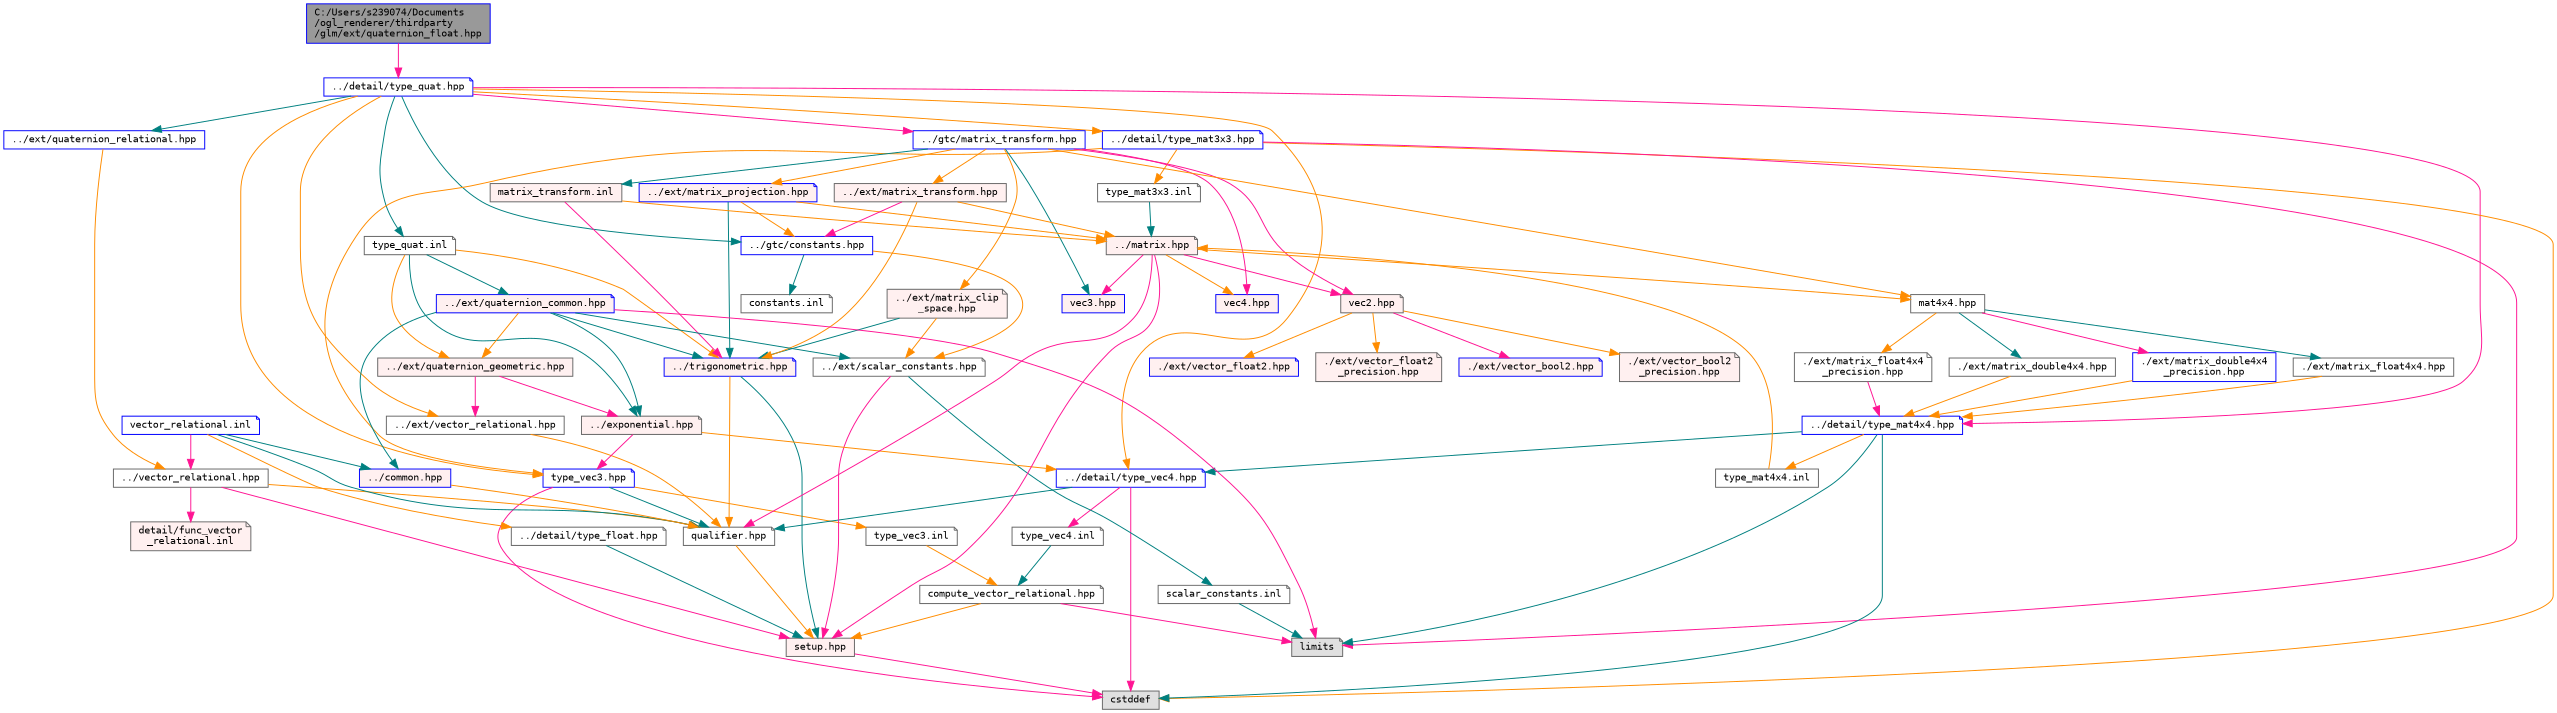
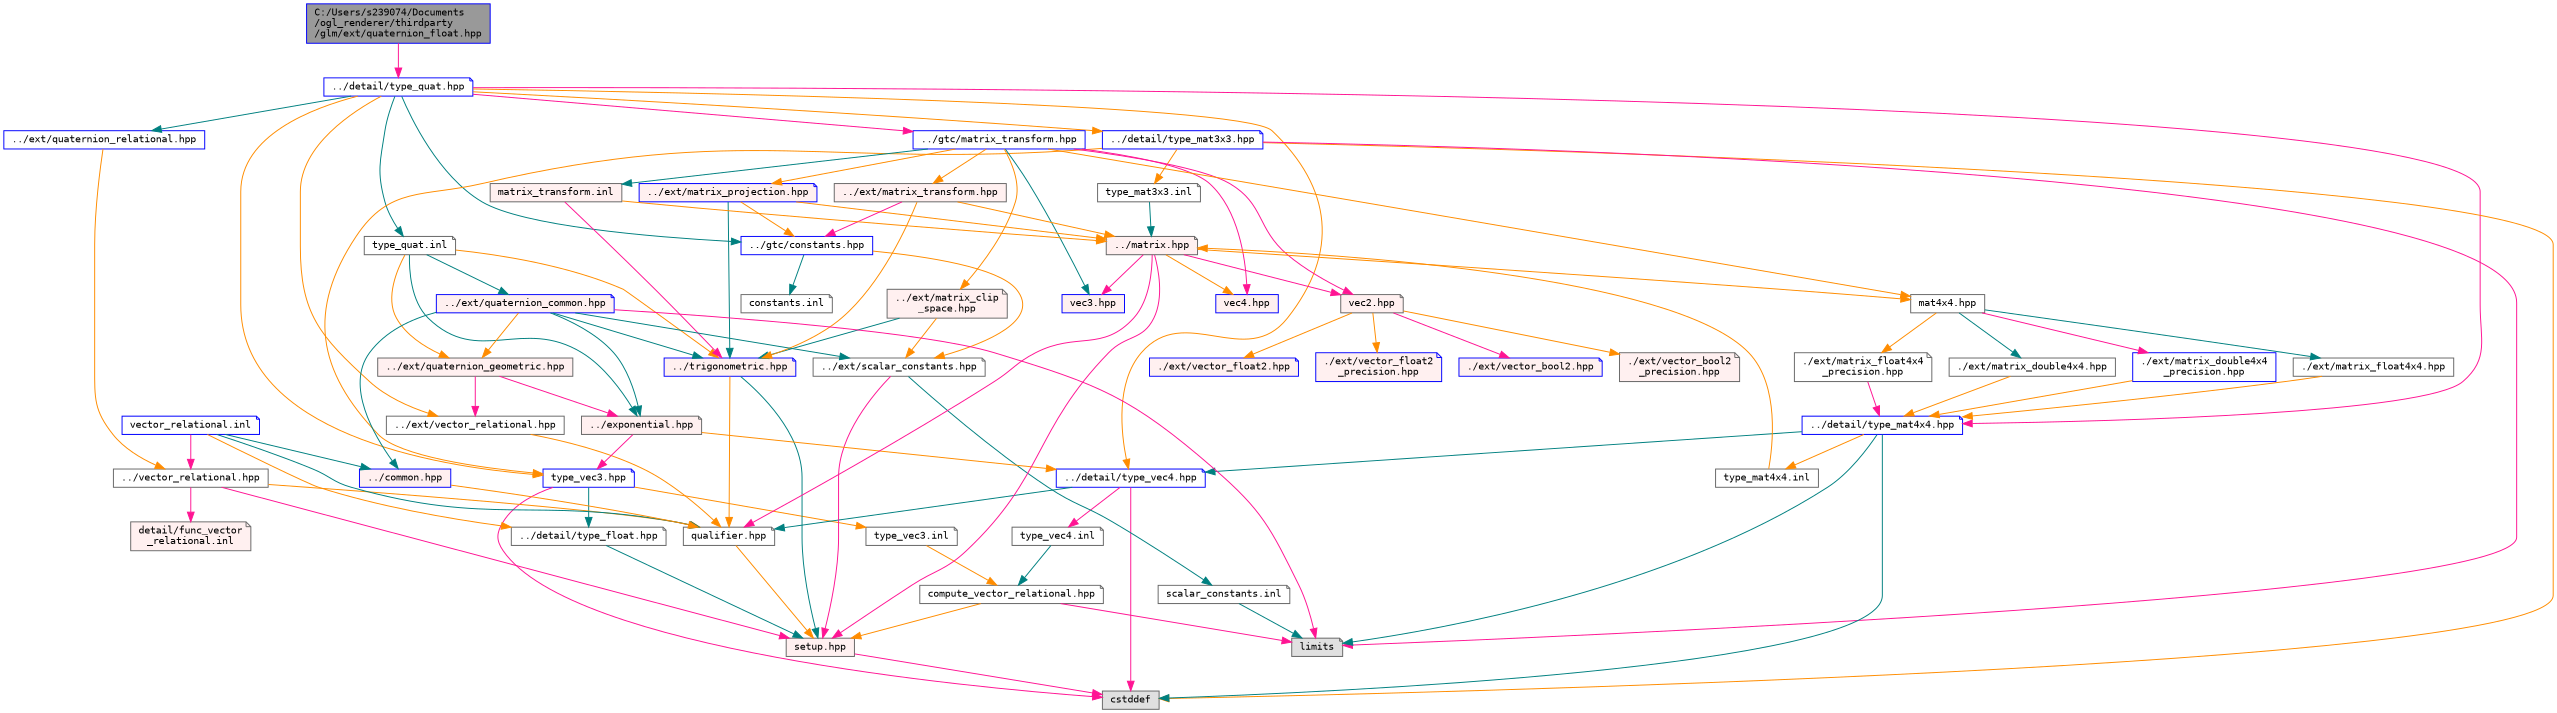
  digraph {
    node [color=gray40 fillcolor=white fontname=Terminal fontsize=10 shape=note style=filled]
    edge [color=darkorange fontname=Terminal fontsize=10 labelfontname=Helvetica labelfontsize=10 style=solid]
    n1 [color=blue fillcolor=grey60 fontcolor=black height=0.2 label="C:/Users/s239074/Documents\l/ogl_renderer/thirdparty\l/glm/ext/quaternion_float.hpp" shape=box width=0.4]
    n2 [color=blue height=0.2 label="../detail/type_quat.hpp" width=0.4]
    n3 [color=blue height=0.2 label="../detail/type_mat3x3.hpp" width=0.4]
    n4 [color=blue height=0.2 label="type_vec3.hpp" width=0.4]
    n5 [color=blue height=0.2 label="../detail/type_mat4x4.hpp" width=0.4]
    n6 [color=blue height=0.2 label="../detail/type_vec4.hpp" width=0.4]
    n7 [height=0.2 label="../ext/vector_relational.hpp" shape=box width=0.4]
    n8 [color=blue height=0.2 label="../ext/quaternion_relational.hpp" shape=box width=0.4]
    n9 [color=blue height=0.2 label="../gtc/constants.hpp" shape=box width=0.4]
    n10 [color=blue height=0.2 label="../gtc/matrix_transform.hpp" shape=box width=0.4]
    n11 [height=0.2 label="type_quat.inl" width=0.4]
    n12 [fillcolor="#E0E0E0" height=0.2 label=cstddef shape=box width=0.4]
    n13 [fillcolor="#E0E0E0" height=0.2 label=limits width=0.4]
    n14 [height=0.2 label="type_mat3x3.inl" width=0.4]
    n15 [height=0.2 label="qualifier.hpp" width=0.4]
    n16 [height=0.2 label="type_vec3.inl" width=0.4]
    n17 [height=0.2 label="type_mat4x4.inl" shape=box width=0.4]
    n18 [height=0.2 label="type_vec4.inl" width=0.4]
    n19 [height=0.2 label="../vector_relational.hpp" shape=box width=0.4]
    n20 [height=0.2 label="../ext/scalar_constants.hpp" width=0.4]
    n21 [height=0.2 label="constants.inl" width=0.4]
    n22 [fillcolor="#FFF0F0" height=0.2 label="vec2.hpp" width=0.4]
    n23 [color=blue fillcolor="#FFF0F0" height=0.2 label="vec3.hpp" shape=box width=0.4]
    n24 [color=blue fillcolor="#FFF0F0" height=0.2 label="vec4.hpp" shape=box width=0.4]
    n25 [height=0.2 label="mat4x4.hpp" shape=box width=0.4]
    n26 [color=blue fillcolor="#FFF0F0" height=0.2 label="../ext/matrix_projection.hpp" width=0.4]
    n27 [fillcolor="#FFF0F0" height=0.2 label="../ext/matrix_clip\l_space.hpp" width=0.4]
    n28 [fillcolor="#FFF0F0" height=0.2 label="../ext/matrix_transform.hpp" shape=box width=0.4]
    n29 [fillcolor="#FFF0F0" height=0.2 label="matrix_transform.inl" shape=box width=0.4]
    n30 [color=blue fillcolor="#FFF0F0" height=0.2 label="../trigonometric.hpp" width=0.4]
    n31 [fillcolor="#FFF0F0" height=0.2 label="../exponential.hpp" width=0.4]
    n32 [color=blue fillcolor="#FFF0F0" height=0.2 label="../ext/quaternion_common.hpp" width=0.4]
    n33 [fillcolor="#FFF0F0" height=0.2 label="../ext/quaternion_geometric.hpp" shape=box width=0.4]
    n34 [fillcolor="#FFF0F0" height=0.2 label="../matrix.hpp" width=0.4]
    n35 [fillcolor="#FFF0F0" height=0.2 label="setup.hpp" shape=box width=0.4]
    n36 [height=0.2 label="compute_vector_relational.hpp" width=0.4]
    n37 [color=blue fillcolor="#FFF0F0" height=0.2 label="./ext/vector_bool2.hpp" width=0.4]
    n38 [fillcolor="#FFF0F0" height=0.2 label="./ext/vector_bool2\l_precision.hpp" width=0.4]
    n39 [color=blue fillcolor="#FFF0F0" height=0.2 label="./ext/vector_float2.hpp" width=0.4]
-   n40 [fillcolor="#FFF0F0" height=0.2 label="./ext/vector_float2\l_precision.hpp" width=0.4]
+   n40 [color=blue fillcolor="#FFF0F0" height=0.2 label="./ext/vector_float2\l_precision.hpp" width=0.4]
    n41 [height=0.2 label="./ext/matrix_double4x4.hpp" shape=box width=0.4]
    n42 [color=blue height=0.2 label="./ext/matrix_double4x4\l_precision.hpp" shape=box width=0.4]
    n43 [height=0.2 label="./ext/matrix_float4x4.hpp" shape=box width=0.4]
    n44 [height=0.2 label="./ext/matrix_float4x4\l_precision.hpp" width=0.4]
    n45 [color=blue height=0.2 label="vector_relational.inl" width=0.4]
    n46 [color=blue fillcolor="#FFF0F0" height=0.2 label="../common.hpp" shape=box width=0.4]
    n47 [height=0.2 label="../detail/type_float.hpp" width=0.4]
    n48 [fillcolor="#FFF0F0" height=0.2 label="detail/func_vector\l_relational.inl" width=0.4]
    n49 [height=0.2 label="scalar_constants.inl" width=0.4]
    n1 -> n2 [color=deeppink]
    n2 -> n3
    n2 -> n4
    n2 -> n5 [color=deeppink]
    n2 -> n6
    n2 -> n7
    n2 -> n8 [color=teal]
    n2 -> n9 [color=teal]
    n2 -> n10 [color=deeppink]
    n2 -> n11 [color=teal]
    n3 -> n4
    n3 -> n12
    n3 -> n13 [color=deeppink]
    n3 -> n14
    n4 -> n12 [color=deeppink]
-   n4 -> n15 [color=teal]
+   n4 -> n47 [color=teal]
    n4 -> n16
    n5 -> n6 [color=teal]
    n5 -> n12 [color=teal]
    n5 -> n13 [color=teal]
    n5 -> n17
    n6 -> n12 [color=deeppink]
    n6 -> n15 [color=teal]
    n6 -> n18 [color=deeppink]
    n7 -> n15
    n8 -> n19
    n9 -> n20
    n9 -> n21 [color=teal]
    n10 -> n22 [color=deeppink]
    n10 -> n23 [color=teal]
    n10 -> n24 [color=deeppink]
    n10 -> n25
    n10 -> n26
    n10 -> n27
    n10 -> n28
    n10 -> n29 [color=teal]
    n11 -> n30
    n11 -> n31 [color=teal]
    n11 -> n32 [color=teal]
    n11 -> n33
    n14 -> n34 [color=teal]
    n15 -> n35
    n16 -> n36
    n17 -> n34
    n18 -> n36 [color=teal]
    n19 -> n15
    n19 -> n35 [color=deeppink]
    n19 -> n48 [color=deeppink]
    n20 -> n35 [color=deeppink]
    n20 -> n49 [color=teal]
    n22 -> n37 [color=deeppink]
    n22 -> n38
    n22 -> n39
    n22 -> n40
    n25 -> n41 [color=teal]
    n25 -> n42 [color=deeppink]
    n25 -> n43 [color=teal]
    n25 -> n44
    n26 -> n9
    n26 -> n30 [color=teal]
    n26 -> n34
    n27 -> n20
    n27 -> n30 [color=teal]
    n28 -> n9 [color=deeppink]
    n28 -> n30
    n28 -> n34
    n29 -> n30 [color=deeppink]
    n29 -> n34
    n30 -> n15
    n30 -> n35 [color=teal]
    n31 -> n4 [color=deeppink]
    n31 -> n6
    n32 -> n13 [color=deeppink]
    n32 -> n20 [color=teal]
    n32 -> n30 [color=teal]
    n32 -> n31 [color=teal]
    n32 -> n33
    n32 -> n46 [color=teal]
    n33 -> n7 [color=deeppink]
    n33 -> n31 [color=deeppink]
    n34 -> n15 [color=deeppink]
    n34 -> n22 [color=deeppink]
    n34 -> n23 [color=deeppink]
    n34 -> n24
    n34 -> n25
    n34 -> n35 [color=deeppink]
    n35 -> n12 [color=deeppink]
    n36 -> n13 [color=deeppink]
    n36 -> n35
    n41 -> n5
    n42 -> n5
    n43 -> n5
    n44 -> n5 [color=deeppink]
    n45 -> n15 [color=teal]
    n45 -> n19 [color=deeppink]
    n45 -> n46 [color=teal]
    n45 -> n47
    n46 -> n15
    n47 -> n35 [color=teal]
    n49 -> n13 [color=teal]
  }
